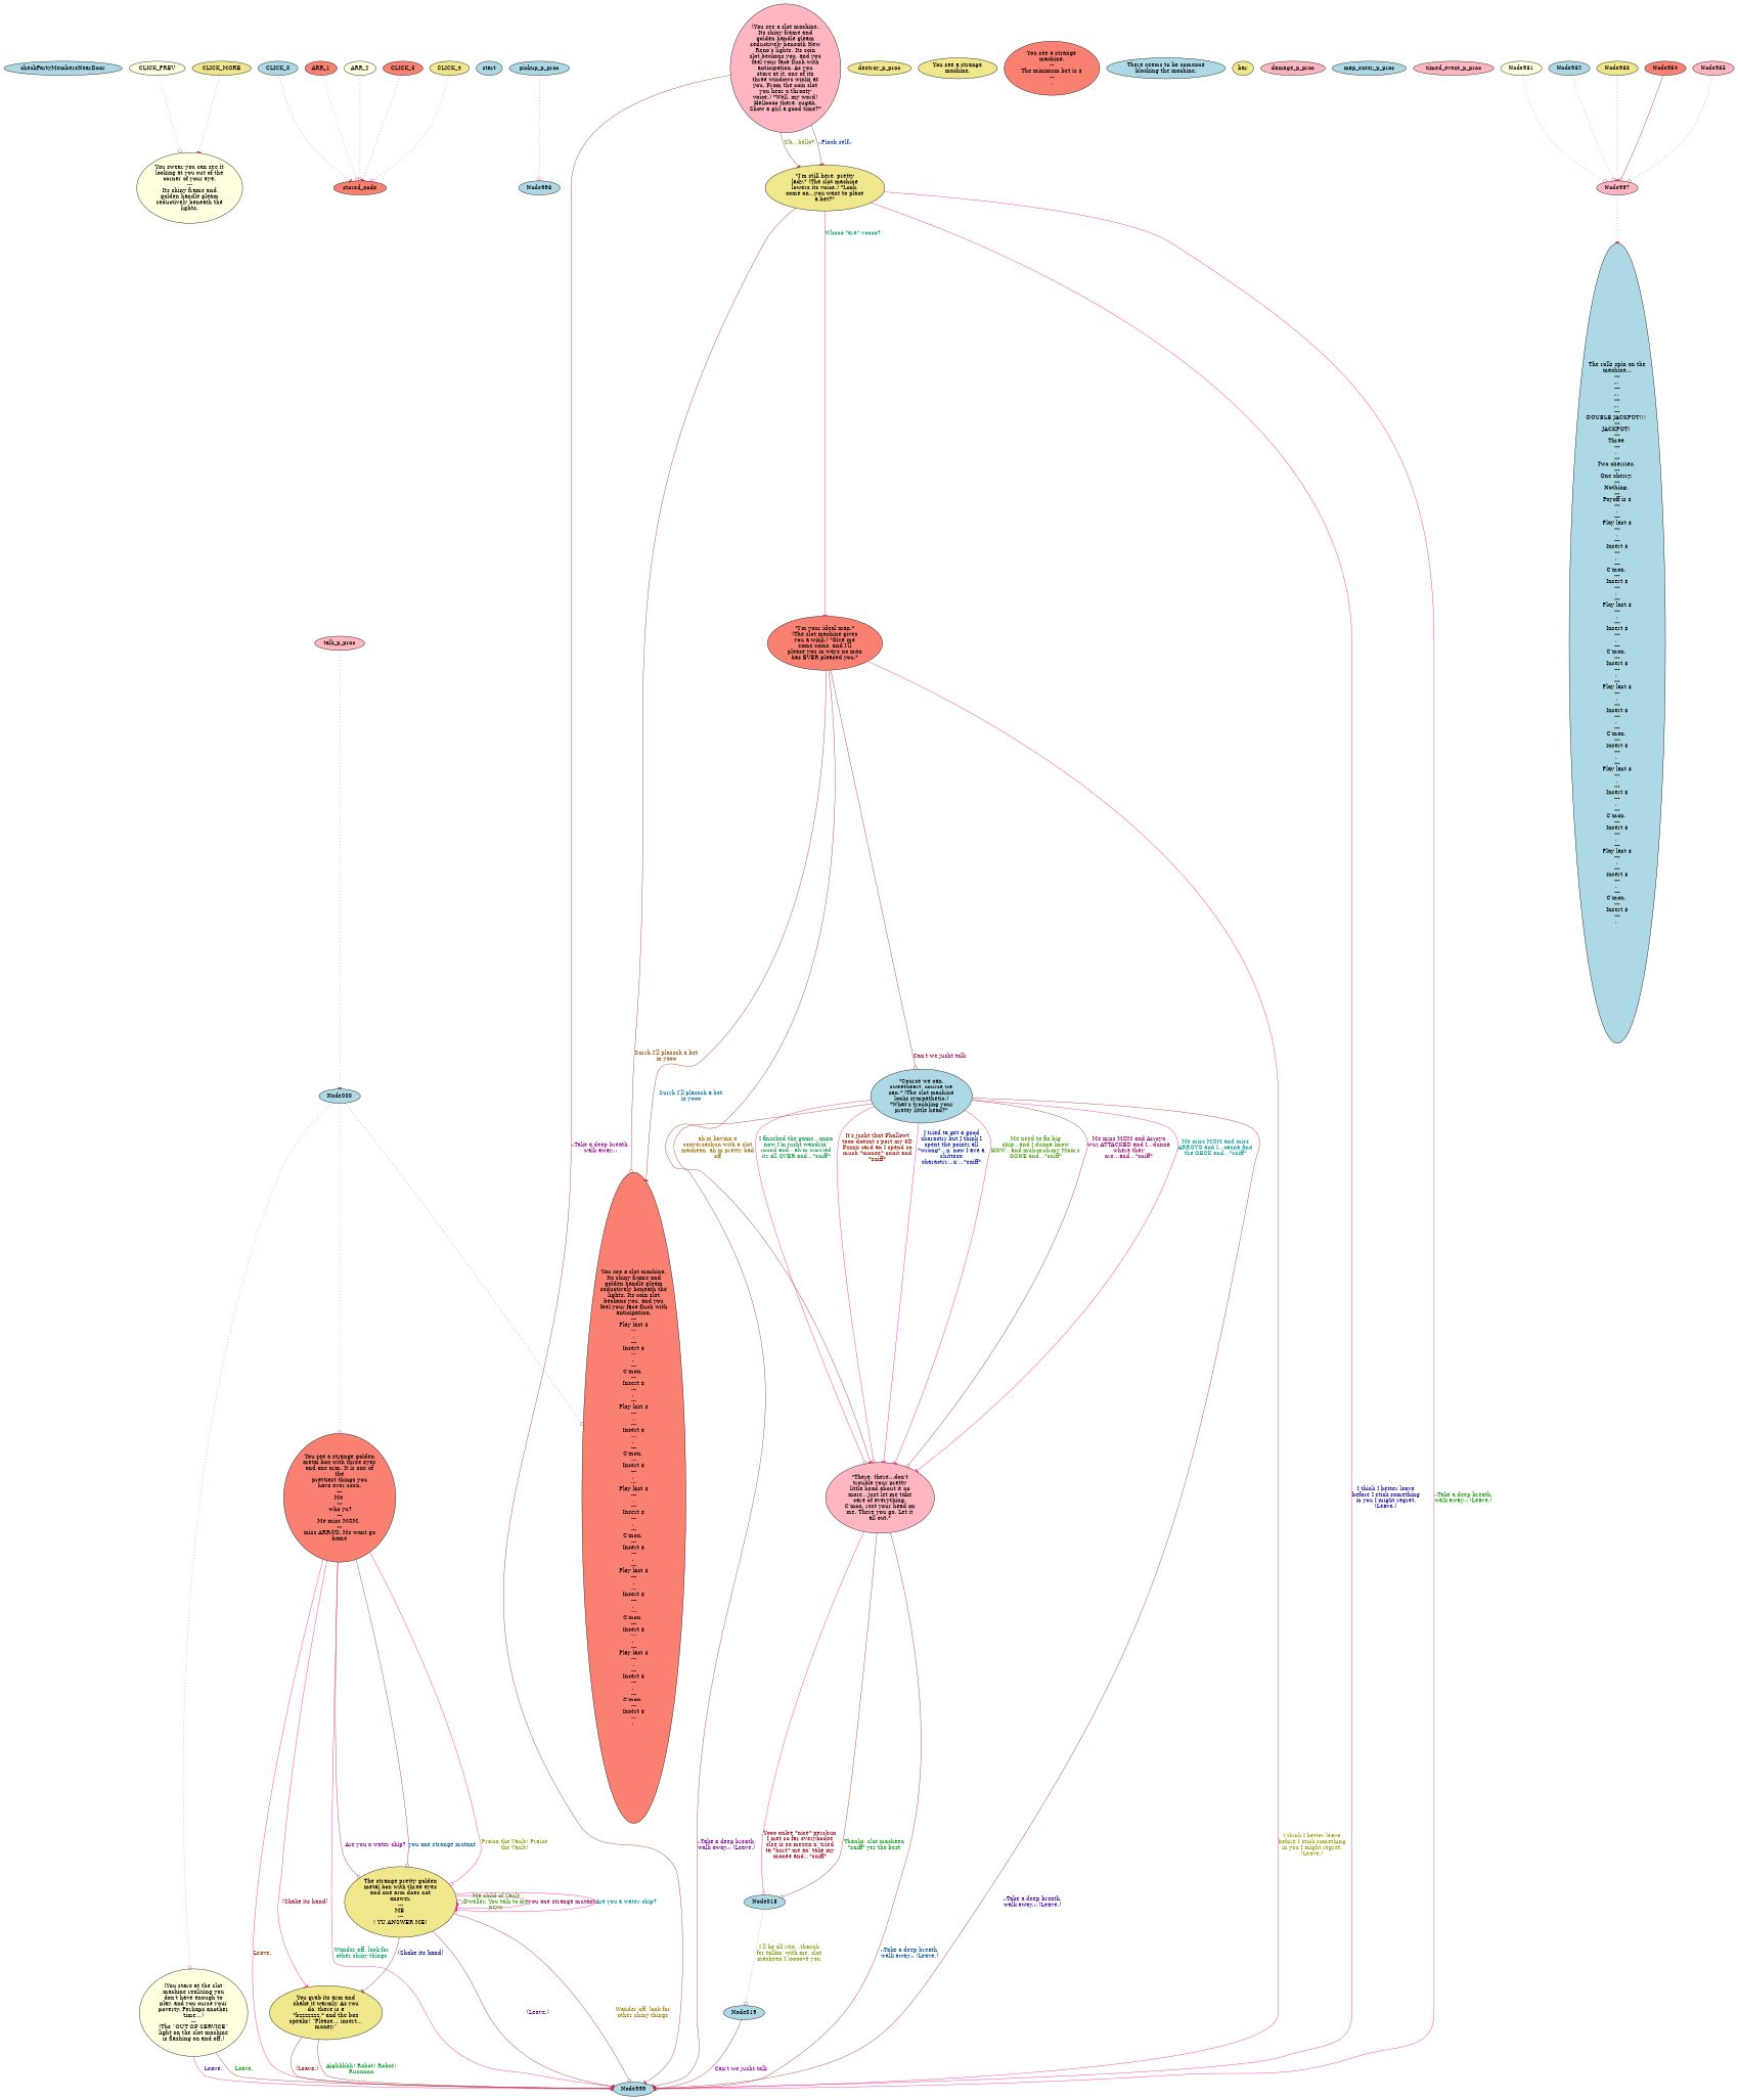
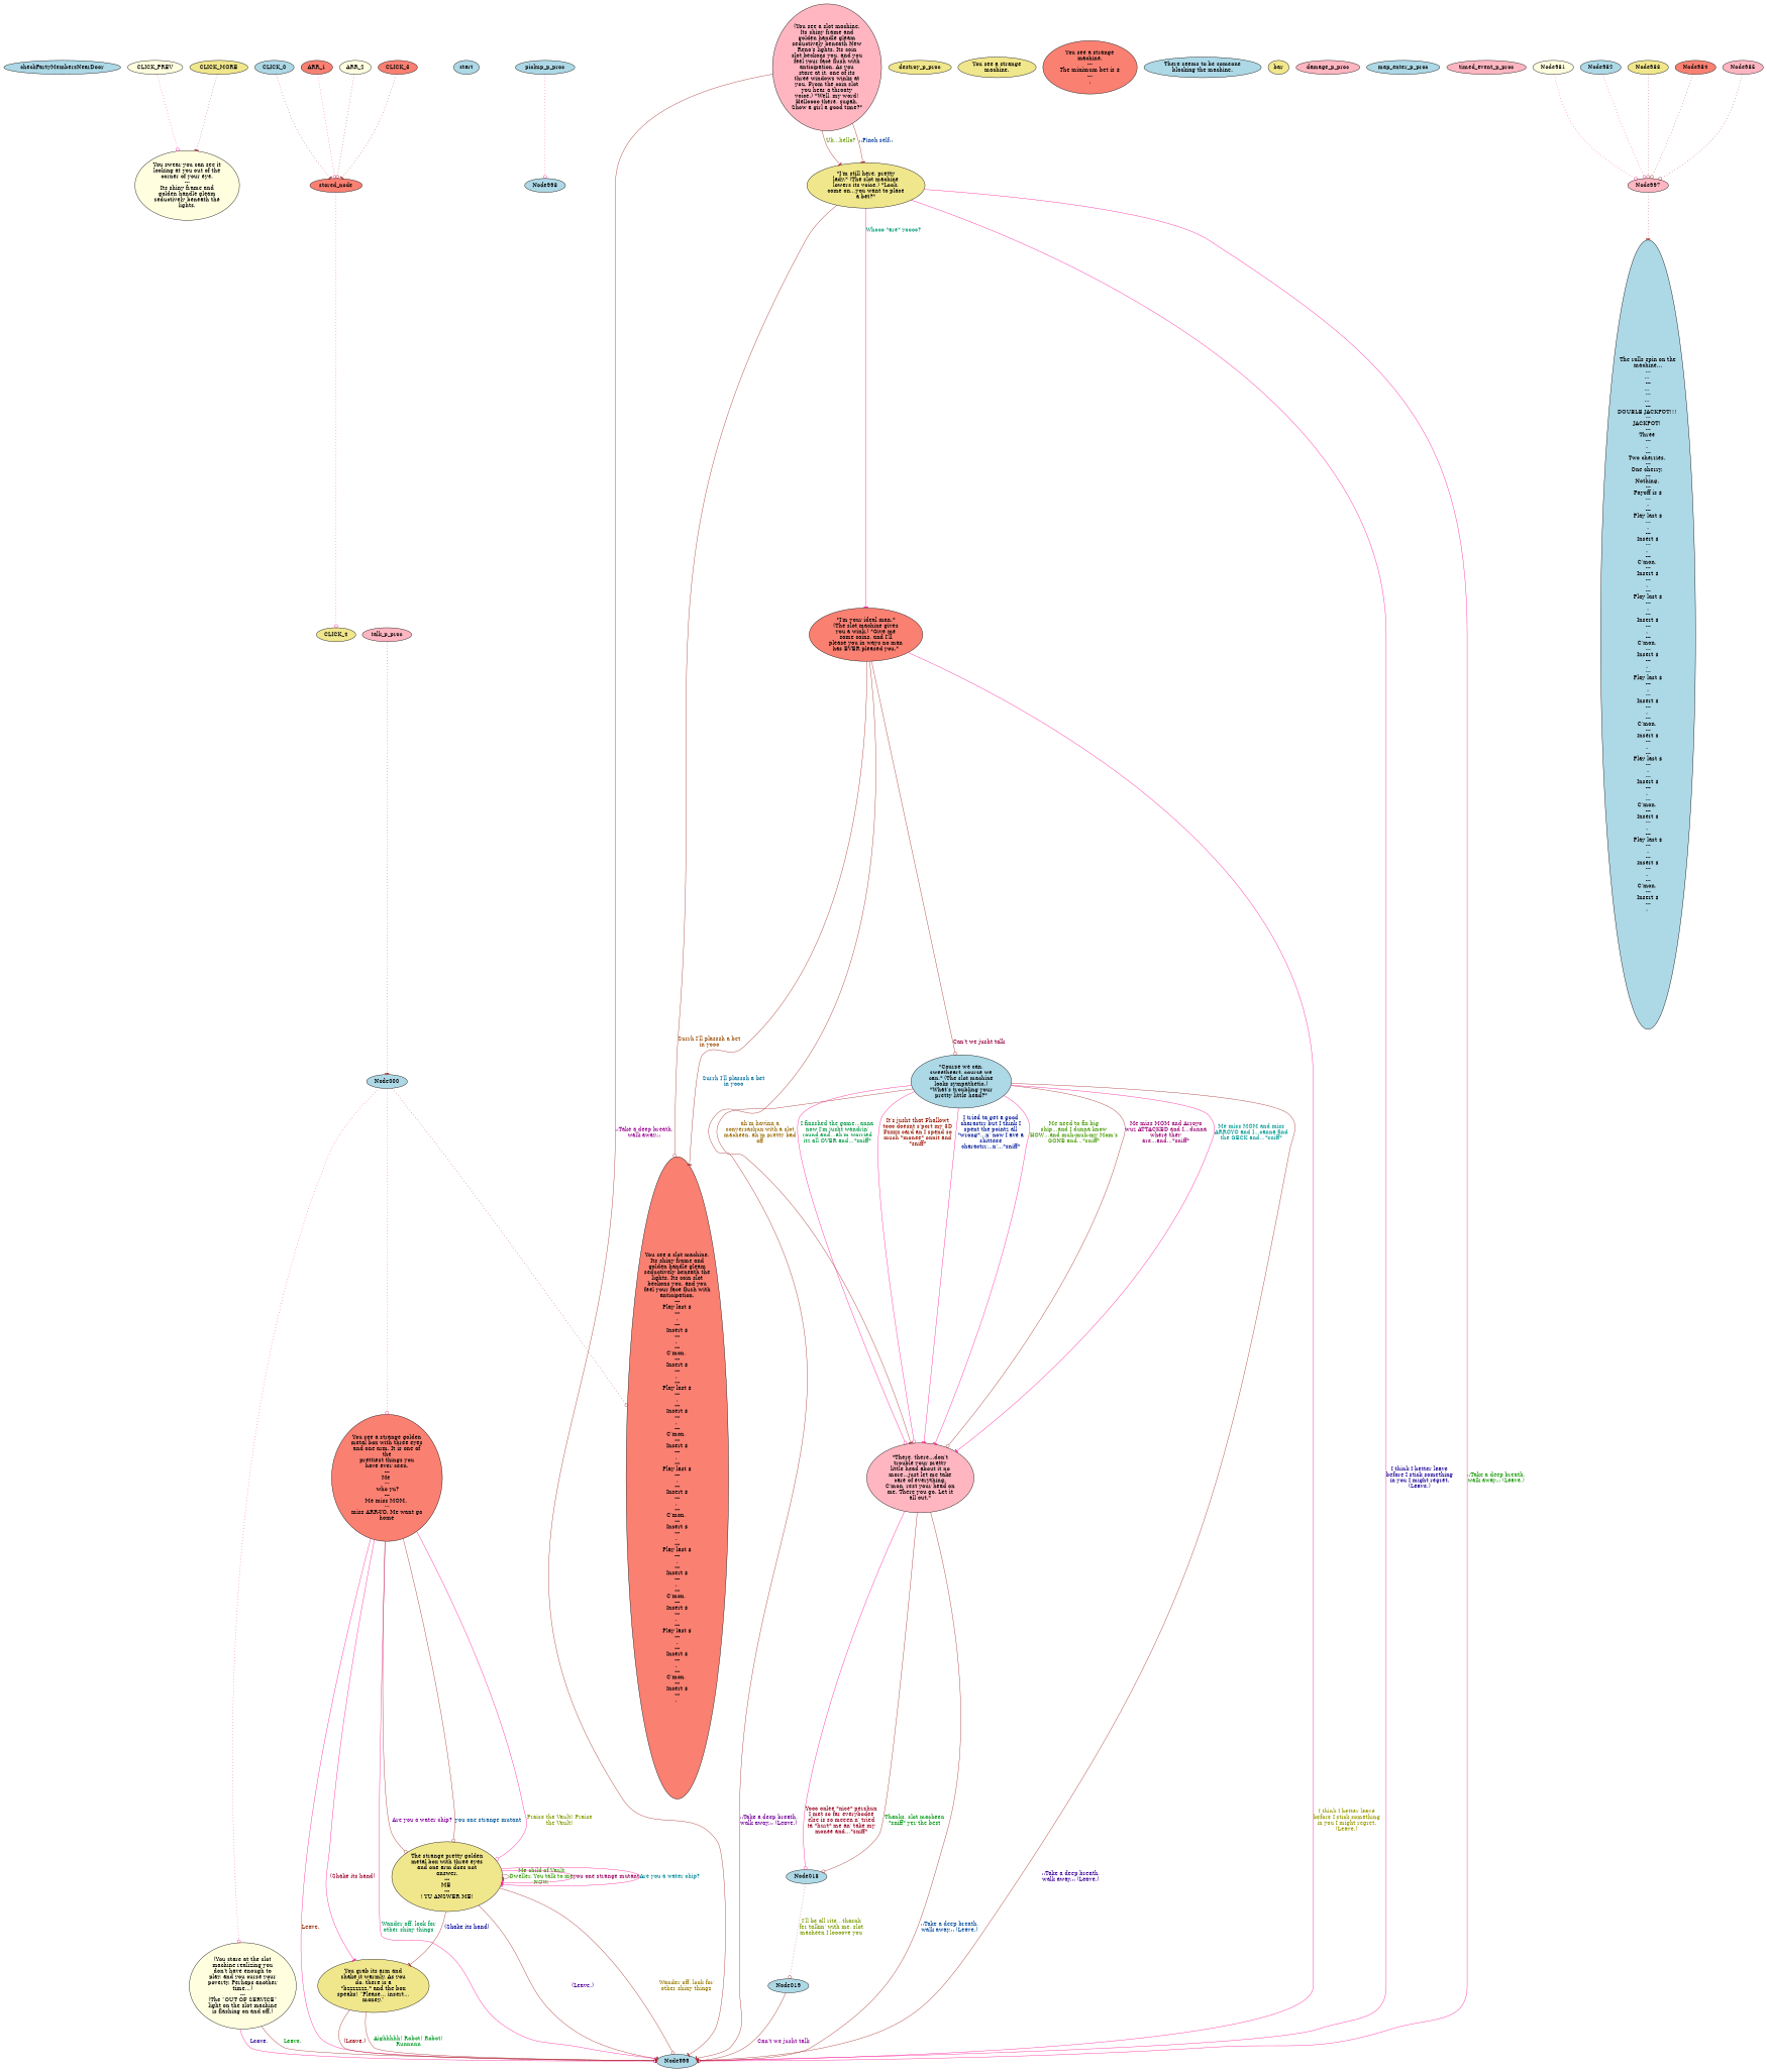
  digraph {
    node [color="#000000" fillcolor=lightblue style=filled]
    edge [arrowhead=odot color=brown]
    checkPartyMembersNearDoor
    n2 [fillcolor=lightyellow label="You swear you can see it\nlooking at you out of the\ncorner of your eye.\n---\nIts shiny frame and\ngolden handle gleam\nseductively beneath the\nlights."]
    CLICK_PREV [fillcolor=lightyellow]
    stored_node [fillcolor=salmon color=""]
    CLICK_0
    n6 [fillcolor=salmon label=ARR_1]
    n7 [fillcolor=lightyellow label=ARR_2]
    CLICK_3 [fillcolor=salmon]
    CLICK_4 [fillcolor=khaki]
    CLICK_MORE [fillcolor=khaki]
    start
    pickup_p_proc
    Node998
    talk_p_proc [fillcolor=lightpink]
    Node000
    n16 [fillcolor=salmon label="You see a strange golden\nmetal box with three eyes\nand one arm. It is one of\nthe\nprettiest things you\nhave ever seen.\n---\nMe \n---\n who yu?\n---\nMe miss MOM. \n---\nmiss ARR-YO. Me want go\nhome"]
    n17 [fillcolor=lightyellow label="(You stare at the slot\nmachine realizing you\ndon't have enough to\nplay, and you curse your\npoverty. Perhaps another\ntime…)\n---\n(The \"OUT OF SERVICE\"\nlight on the slot machine\nis flashing on and off.)"]
    n18 [fillcolor=salmon label="You see a slot machine.\nIts shiny frame and\ngolden handle gleam\nseductively beneath the\nlights. Its coin slot\nbeckons you, and you\nfeel your face flush with\nanticipation.\n---\nPlay last $\n---\n.\n---\nInsert $\n---\n. \n---\nC'mon, \n---\nInsert $\n---\n. \n---\nPlay last $\n---\n.\n---\nInsert $\n---\n. \n---\nC'mon, \n---\nInsert $\n---\n. \n---\nPlay last $\n---\n.\n---\nInsert $\n---\n. \n---\nC'mon, \n---\nInsert $\n---\n. \n---\nPlay last $\n---\n.\n---\nInsert $\n---\n. \n---\nC'mon, \n---\nInsert $\n---\n. \n---\nPlay last $\n---\n.\n---\nInsert $\n---\n. \n---\nC'mon, \n---\nInsert $\n---\n. "]
    Node999
    n20 [fillcolor=khaki label="You grab its arm and\nshake it warmly. As you\ndo, there is a\n*bzzzzzzz,* and the box\nspeaks! \"Please… insert…\nmoney.\""]
    n21 [fillcolor=khaki label="The strange pretty golden\nmetal box with three eyes\nand one arm does not\nanswer.\n---\nME \n---\n! YU ANSWER ME!"]
    destroy_p_proc [fillcolor=khaki]
    n23 [fillcolor=khaki label="You see a strange\nmachine."]
    n24 [fillcolor=salmon label="You see a strange\nmachine.\n---\nThe minimum bet is $\n---\n."]
    n25 [label="There seems to be someone\nblocking the machine."]
    n26 [fillcolor=khaki label=bar]
    damage_p_proc [fillcolor=lightpink]
    map_enter_p_proc
    timed_event_p_proc [fillcolor=lightpink]
    n30 [label="The rolls spin on the\nmachine...\n---\n... \n---\n... \n---\n... \n---\nDOUBLE JACKPOT!!! \n---\nJACKPOT! \n---\nThree \n---\n. \n---\nTwo cherries. \n---\nOne cherry. \n---\nNothing. \n---\nPayoff is $\n---\n.\n---\nPlay last $\n---\n.\n---\nInsert $\n---\n. \n---\nC'mon, \n---\nInsert $\n---\n. \n---\nPlay last $\n---\n.\n---\nInsert $\n---\n. \n---\nC'mon, \n---\nInsert $\n---\n. \n---\nPlay last $\n---\n.\n---\nInsert $\n---\n. \n---\nC'mon, \n---\nInsert $\n---\n. \n---\nPlay last $\n---\n.\n---\nInsert $\n---\n. \n---\nC'mon, \n---\nInsert $\n---\n. \n---\nPlay last $\n---\n.\n---\nInsert $\n---\n. \n---\nC'mon, \n---\nInsert $\n---\n. "]
    n31 [fillcolor=lightpink label="(You see a slot machine.\nIts shiny frame and\ngolden handle gleam\nseductively beneath New\nReno's lights. Its coin\nslot beckons you, and you\nfeel your face flush with\nanticipation. As you\nstare at it, one of its\nthree windows winks at\nyou. From the coin slot\nyou hear a throaty\nvoice.) *Well, my word!\nHelloooo there, sugah.\nShow a girl a good time?*"]
    n32 [fillcolor=khaki label="*I'm still here, pretty\nlady.* (The slot machine\nlowers its voice.) *Look,\ncome on…you want to place\na bet?*"]
    n33 [fillcolor=salmon label="*I'm your ideal man.*\n(The slot machine gives\nyou a wink.) *Give me\nsome coins, and I'll\nplease you in ways no man\nhas EVER pleased you.*"]
    n34 [label="*Course we can,\nsweetheart, course we\ncan.* (The slot machine\nlooks sympathetic.)\n*What's troubling your\npretty little head?*"]
    n35 [fillcolor=lightpink label="*There, there...don't\ntrouble your pretty\nlittle head about it no\nmore…just let me take\ncare of everything.\nC'mon, rest your head on\nme. There you go. Let it\nall out.*"]
    Node018
    Node019
    Node997 [fillcolor=lightpink]
    Node981 [fillcolor=lightyellow]
    Node982
    Node983 [fillcolor=khaki]
    Node984 [fillcolor=salmon]
    Node985 [fillcolor=lightpink]
    CLICK_PREV -> n2 [color=deeppink style=dotted]
    CLICK_0 -> stored_node [arrowhead=tee style=dotted]
    n6 -> stored_node [color=deeppink style=dotted]
    n7 -> stored_node [style=dotted]
    CLICK_3 -> stored_node [arrowhead=tee style=dotted]
-   CLICK_4 -> stored_node [color=deeppink style=dotted]
+   stored_node -> CLICK_4 [color=deeppink style=dotted]
    CLICK_MORE -> n2 [arrowhead=tee style=dotted]
    pickup_p_proc -> Node998 [color=deeppink style=dotted]
    talk_p_proc -> Node000 [arrowhead=tee style=dotted]
    Node000 -> n16 [color=deeppink style=dotted]
    Node000 -> n17 [color=deeppink style=dotted]
    Node000 -> n18 [style=dotted]
    n16 -> Node999 [color=deeppink fontcolor="#009955" label="Wander off, look for\nother shiny things"]
    n16 -> Node999 [color=deeppink fontcolor="#992900" label="Leave."]
    n16 -> n20 [arrowhead=tee color=deeppink fontcolor="#99002A" label="(Shake its hand)"]
    n16 -> n21 [fontcolor="#005799" label="you one strange mutant"]
    n16 -> n21 [color=deeppink fontcolor="#839900" label="Praise the Vault! Praise\nthe Vault!"]
    n16 -> n21 [fontcolor="#820099" label="Are you a water chip?"]
    n17 -> Node999 [color=deeppink fontcolor="#2F0099" label="Leave."]
    n17 -> Node999 [arrowhead=tee fontcolor="#009902" label="Leave."]
    n20 -> Node999 [arrowhead=tee fontcolor="#009922" label="Aighhhhh! Robot! Robot!\nRunnnnn"]
    n20 -> Node999 [arrowhead=tee fontcolor="#99000B" label="(Leave.)"]
    n21 -> Node999 [fontcolor="#997B00" label="Wander off, look for\nother shiny things"]
    n21 -> Node999 [arrowhead=tee fontcolor="#4F0099" label="(Leave.)"]
    n21 -> n20 [arrowhead=tee fontcolor="#000499" label="(Shake its hand)"]
    n21 -> n21 [arrowhead=tee fontcolor="#319900" label="Me child of Vault\nDweller. You talk to me\nNOW."]
    n21 -> n21 [arrowhead=tee color=deeppink fontcolor="#99005D" label="you one strange mutant"]
    n21 -> n21 [arrowhead=tee color=deeppink fontcolor="#008A99" label="Are you a water chip?"]
    n31 -> Node999 [arrowhead=tee fontcolor="#990090" label="::Take a deep breath,\nwalk away.::"]
    n31 -> n32 [arrowhead=tee fontcolor="#003799" label="::Pinch self::"]
    n31 -> n32 [arrowhead=tee fontcolor="#649900" label="Uh…hello?"]
    n32 -> n18 [fontcolor="#994800" label="Surrh I'll plasssh a bet\nin yooo"]
    n32 -> Node999 [arrowhead=tee color=deeppink fontcolor="#1C0099" label="I think I better leave\nbefore I stick something\nin you I might regret.\n(Leave.)"]
    n32 -> Node999 [color=deeppink fontcolor="#119900" label="::Take a deep breath,\nwalk away.:: (Leave.)"]
    n32 -> n33 [arrowhead=tee color=deeppink fontcolor="#009975" label="Whooo *are* yoooo?"]
    n33 -> n18 [arrowhead=tee fontcolor="#006A99" label="Surrh I'll plasssh a bet\nin yooo"]
    n33 -> Node999 [color=deeppink fontcolor="#979900" label="I think I better leave\nbefore I stick something\nin you I might regret.\n(Leave.)"]
    n33 -> Node999 [arrowhead=tee fontcolor="#6E0099" label="::Take a deep breath,\nwalk away.:: (Leave.)"]
    n33 -> n34 [fontcolor="#99003E" label="Can't we jusht talk"]
    n34 -> Node999 [arrowhead=tee fontcolor="#3B0099" label="::Take a deep breath,\nwalk away.:: (Leave.)"]
    n34 -> n35 [color=deeppink fontcolor="#009942" label="I finsshed the game…anna\nnow I'm jusht wandrin'\nround and…ah'm worried\nitz all OVER and…*sniff*"]
    n34 -> n35 [color=deeppink fontcolor="#991500" label="It's jusht that Fhallowt\ntooo doesnt s'port my 3D\nFxxxx card an I spend so\nmuch *monee* onnit and\n*sniff*"]
    n34 -> n35 [arrowhead=tee color=deeppink fontcolor="#001899" label="I tried ta get a good\ncharactrr but I think I\nspent the pointz all\n*wrong*…n' now I ave a\nshitteee\ncharactrr…n'…*sniff*"]
    n34 -> n35 [arrowhead=tee color=deeppink fontcolor="#449900" label="Me need to fix big\nship…and I dunna know\nHOW…and muh-muh-my Mom's\nGONE and…*sniff*"]
    n34 -> n35 [fontcolor="#990071" label="Me miss MOM and Arroyo\nwuz ATTACKED and I…dunna\nwhere they\nare…and…*sniff*"]
    n34 -> n35 [arrowhead=tee color=deeppink fontcolor="#009994" label="Me miss MOM and miss\nARROYO and I…canna find\nthe GECK and…*sniff*"]
    n34 -> n35 [arrowhead=tee fontcolor="#996800" label="ah'm havinn a\nconversashun with a slot\nmacheen, ah'm pretty bad\noff"]
    n35 -> Node999 [arrowhead=tee fontcolor="#004B99" label="::Take a deep breath,\nwalk away.:: (Leave.)"]
    n35 -> Node018 [fontcolor="#00990F" label="Thanks, slot macheen\n*sniff* yer the best"]
    n35 -> Node018 [color=deeppink fontcolor="#99001E" label="Yooo onlee *nice* pershun\nI met so far everybodee\nelse is so meeen n' tried\nta *hurt* me an' take my\nmonee and…*sniff*"]
    Node018 -> Node019 [fontcolor="#779900" label="I'll be all rite…thasnk\nfer talkin' with me, slot\nmacheen I loooove you" style=dotted]
    Node019 -> Node999 [arrowhead=tee fontcolor="#8E0099" label="Can't we jusht talk"]
    Node997 -> n30 [arrowhead=tee style=dotted]
    Node981 -> Node997 [color=deeppink style=dotted]
    Node982 -> Node997 [color=deeppink style=dotted]
-   Node983 -> Node997 [arrowhead=tee style=dotted]
-   Node984 -> Node997 [style=solid]
+   Node983 -> Node997 [style=dotted]
+   Node984 -> Node997 [style=dotted]
    Node985 -> Node997 [style=dotted]
  }
